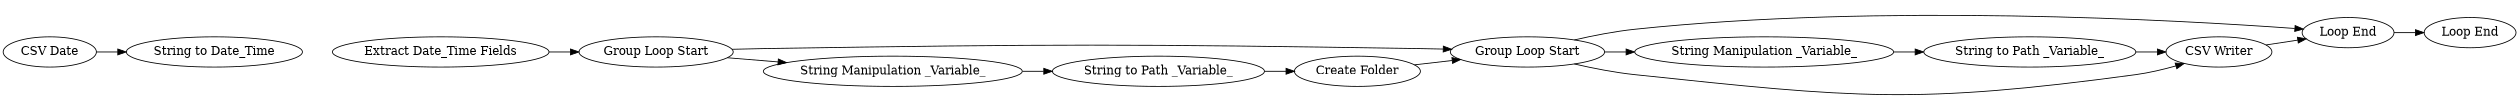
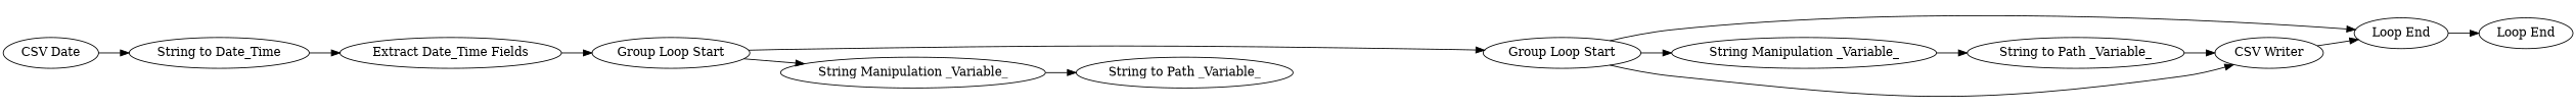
  digraph {
    rankdir=LR
    n1 [label="Extract Date_Time Fields"]
    n2 [label="Group Loop Start"]
    n3 [label="Group Loop Start"]
    n4 [label="String Manipulation _Variable_"]
    n5 [label="Loop End"]
    n6 [label="String Manipulation _Variable_"]
    n7 [label="CSV Writer"]
    n8 [label="String to Path _Variable_"]
    n9 [label="Loop End"]
    n10 [label="String to Path _Variable_"]
-   n11 [label="Create Folder"]
    n12 [label="CSV Date"]
    n13 [label="String to Date_Time"]
    n1 -> n2
    n2 -> n3
    n2 -> n4
    n3 -> n5
    n3 -> n6
    n3 -> n7
    n4 -> n8
    n5 -> n9
    n6 -> n10
    n7 -> n5
-   n8 -> n11
    n10 -> n7
-   n11 -> n3
    n12 -> n13
+   n13 -> n1
  }
